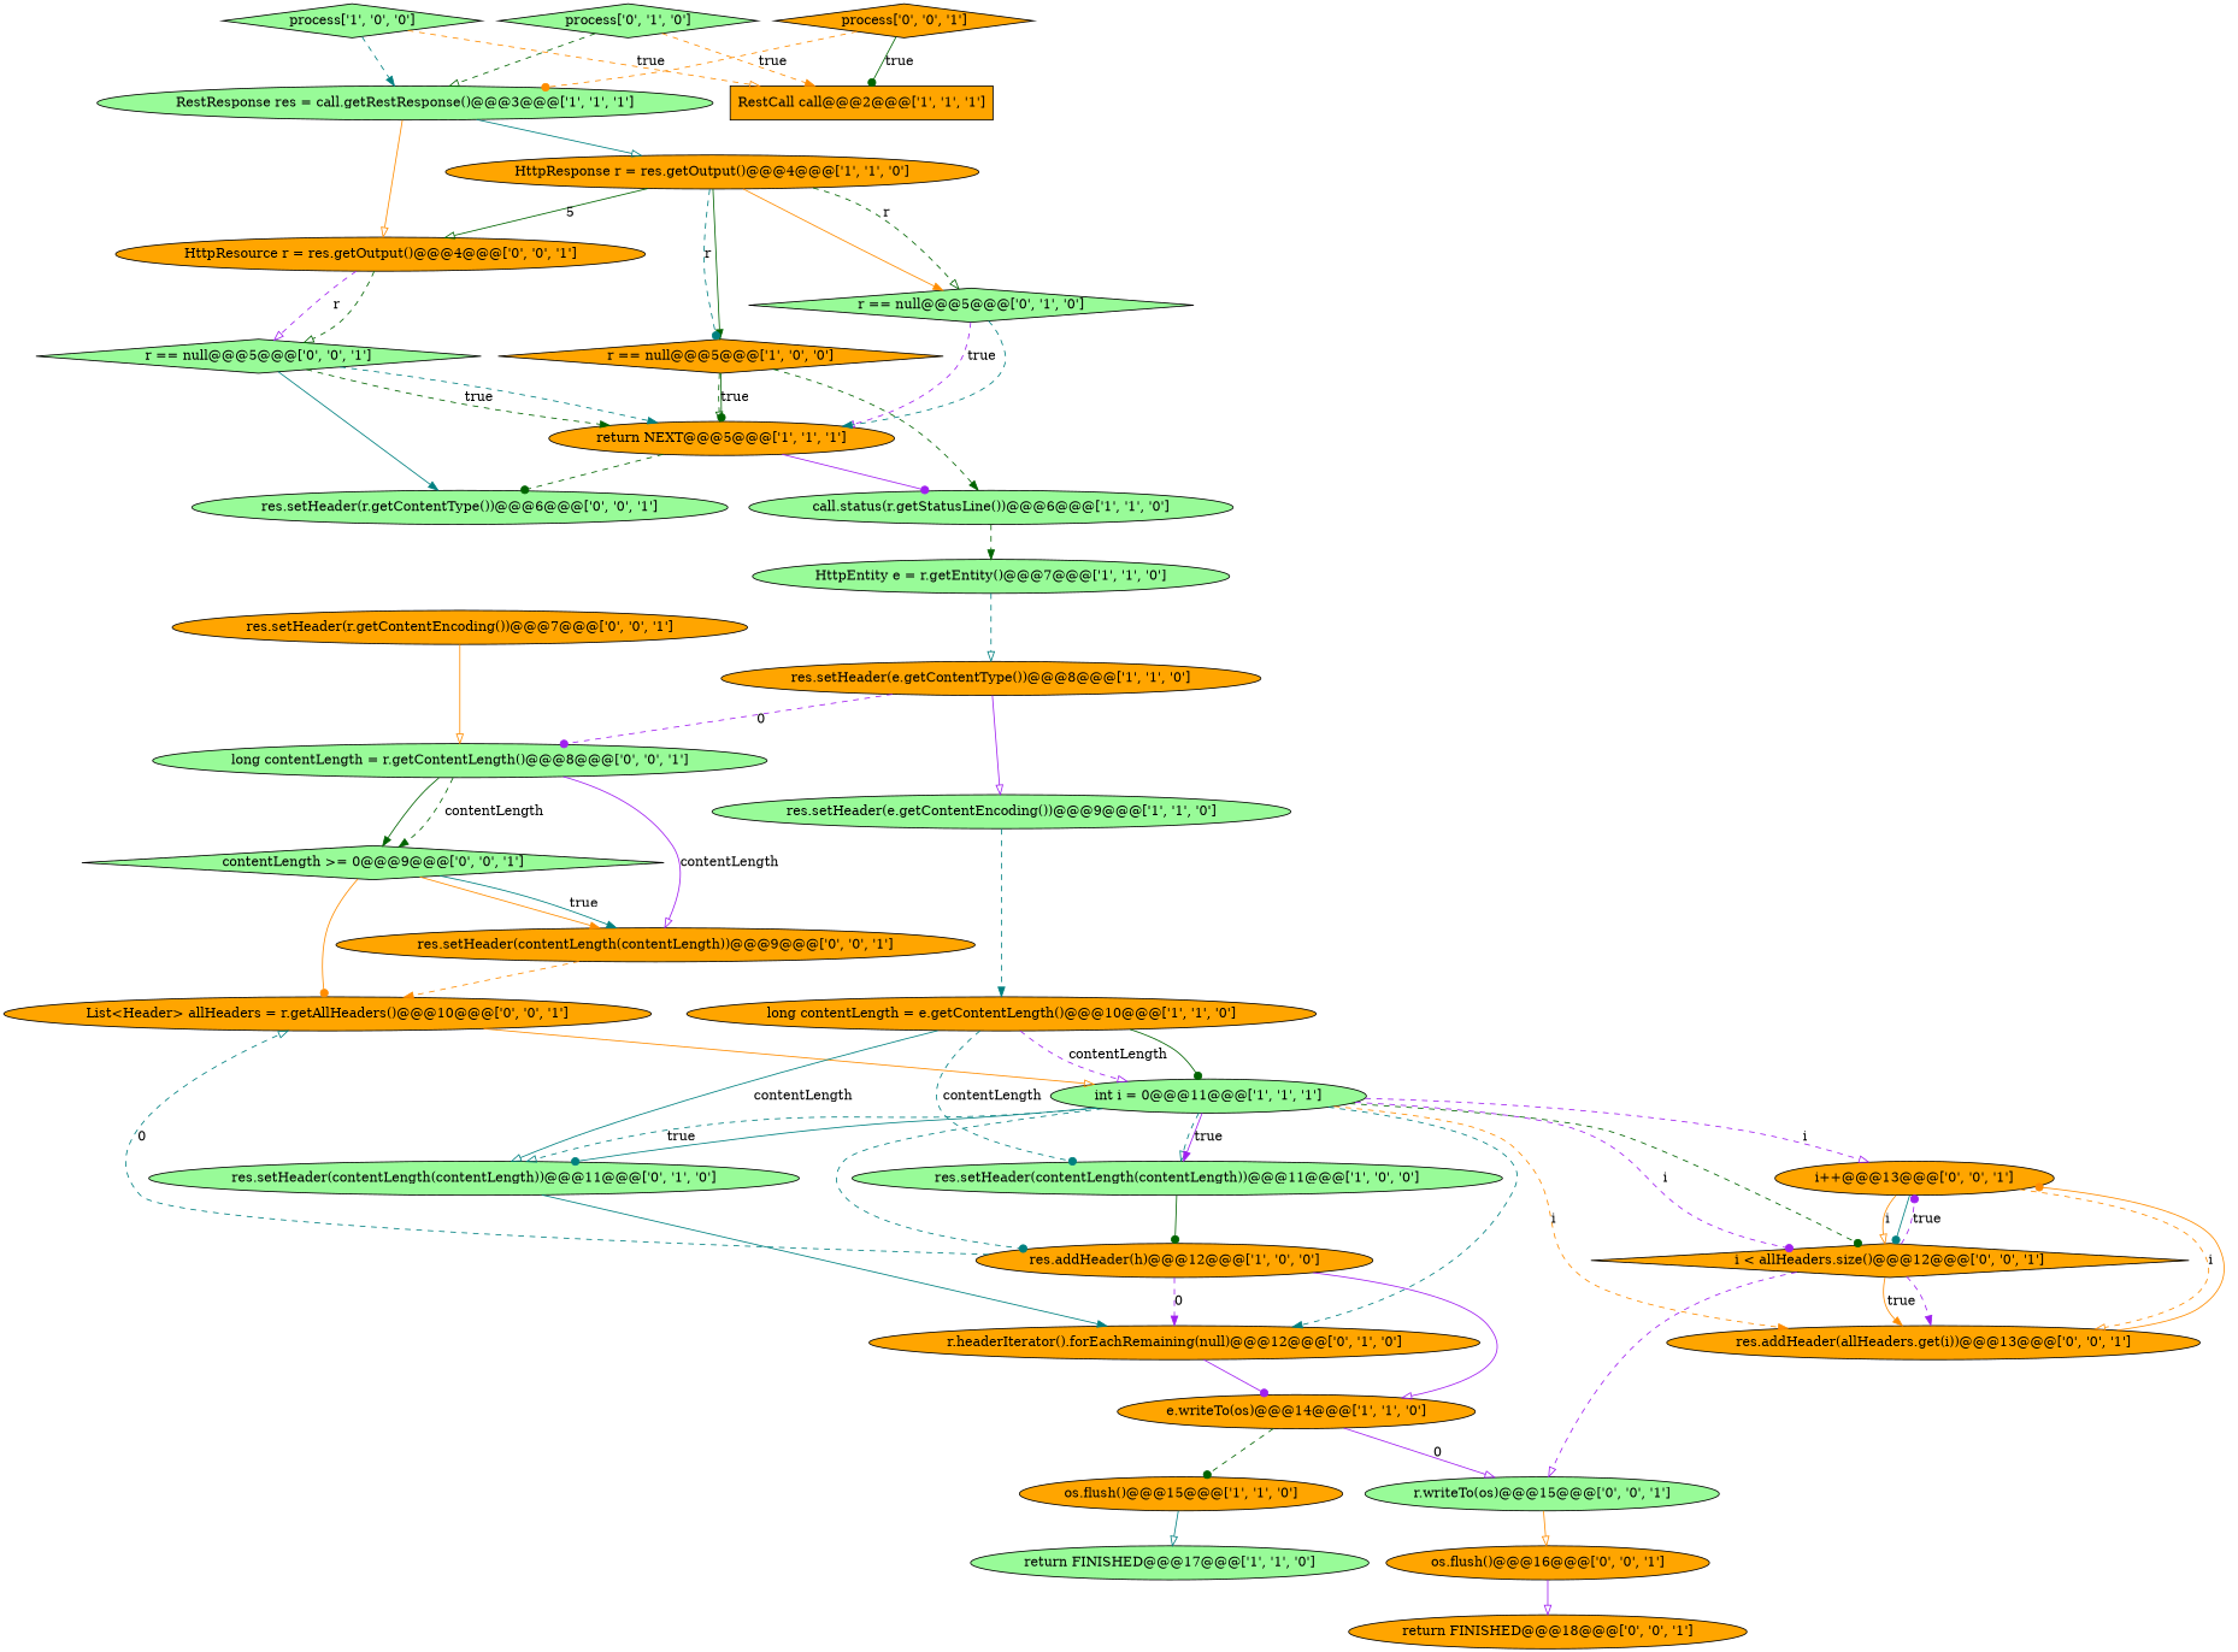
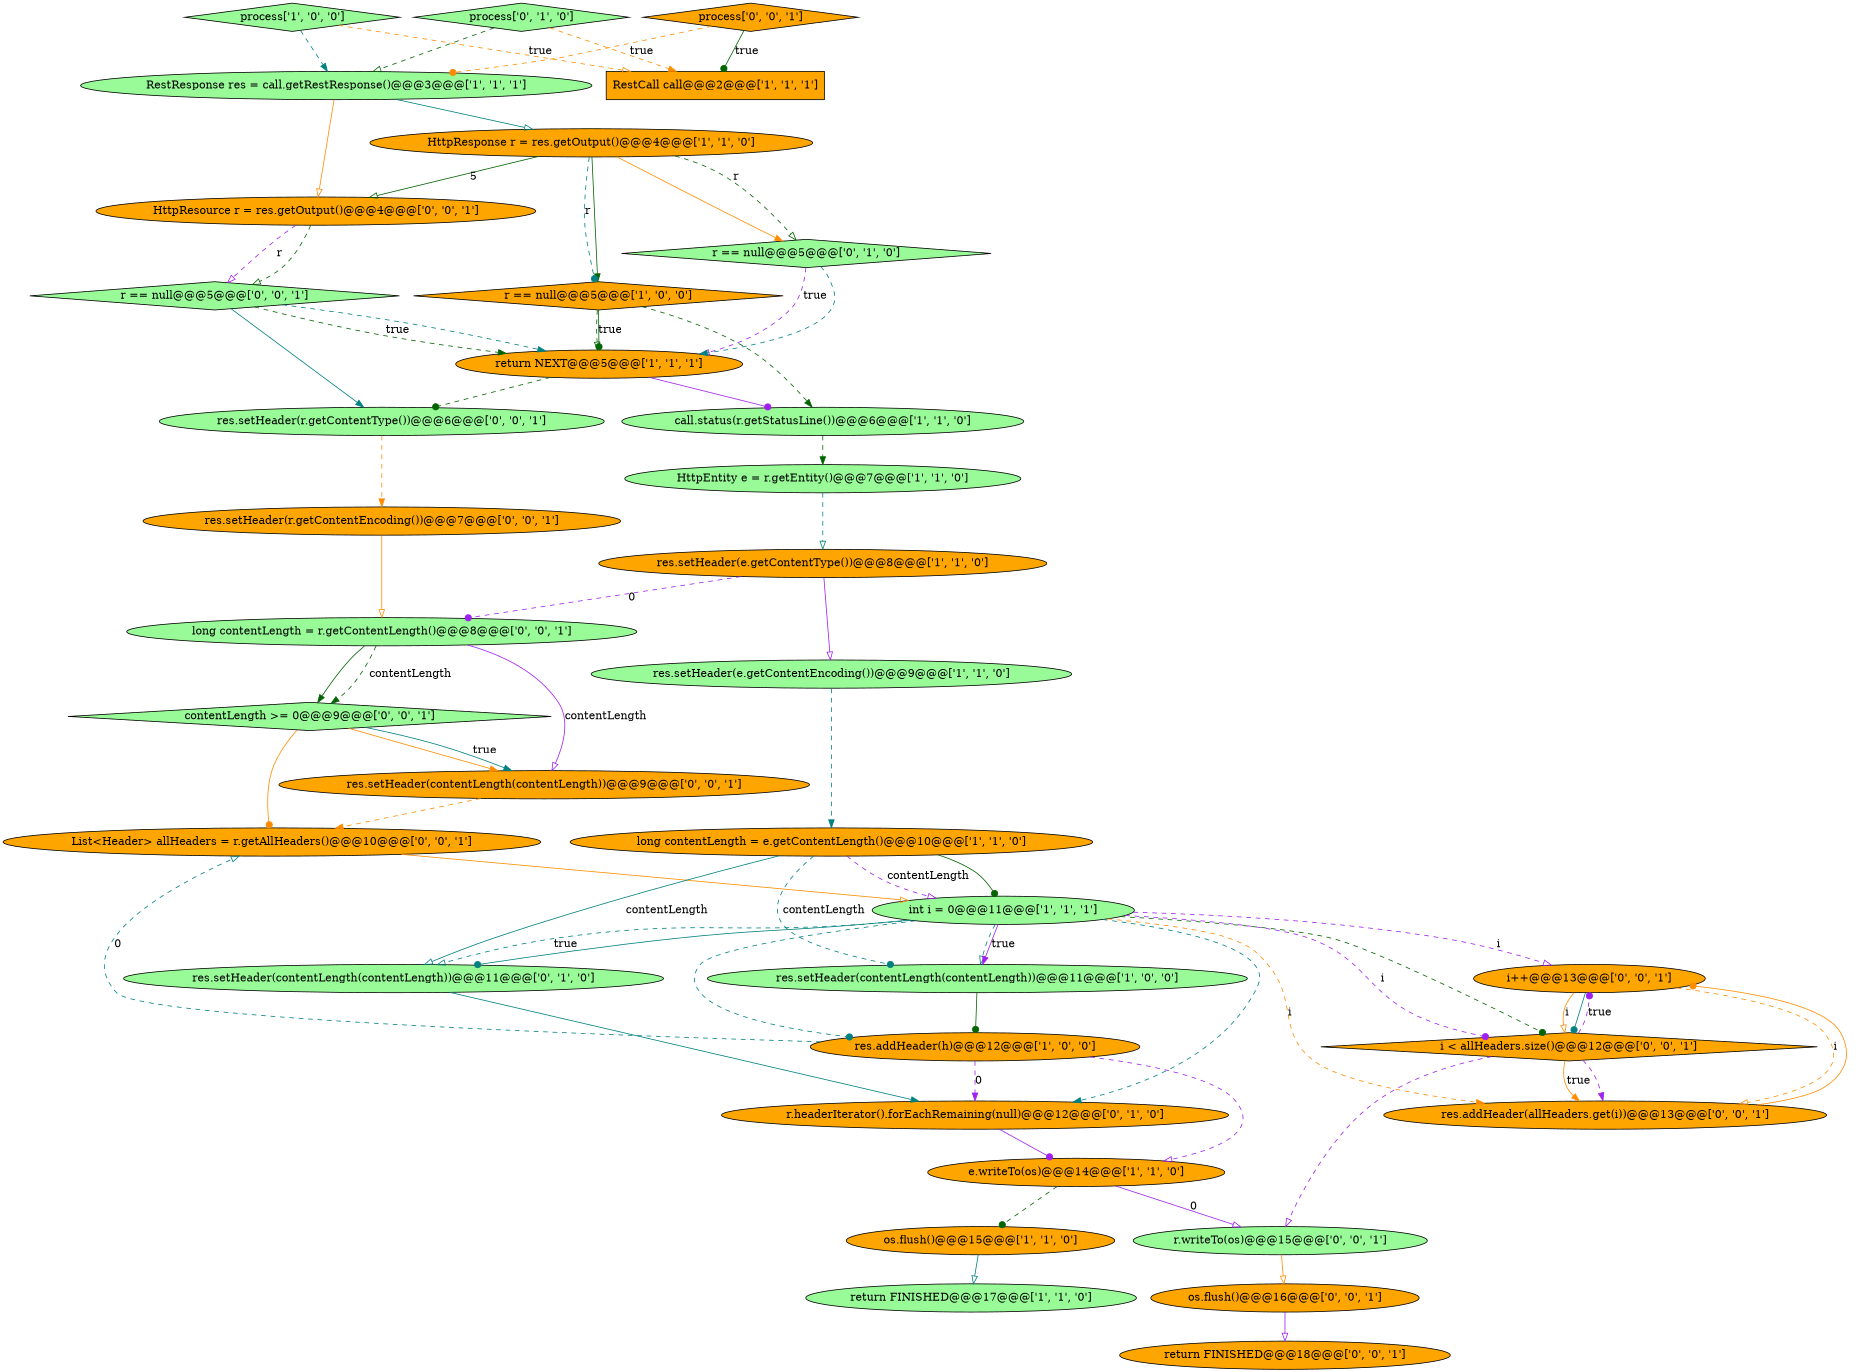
  digraph {
    node [fillcolor=orange shape=ellipse style=filled]
    edge [arrowhead=onormal color=teal style=dashed]
    n1 [fillcolor=palegreen label="HttpEntity e = r.getEntity()@@@7@@@['1', '1', '0']"]
    n2 [label="res.setHeader(e.getContentType())@@@8@@@['1', '1', '0']"]
    n3 [fillcolor=palegreen label="long contentLength = r.getContentLength()@@@8@@@['0', '0', '1']"]
    n4 [fillcolor=palegreen label="res.setHeader(e.getContentEncoding())@@@9@@@['1', '1', '0']"]
    n5 [fillcolor=palegreen label="process['1', '0', '0']" shape=diamond]
    n6 [label="RestCall call@@@2@@@['1', '1', '1']" shape=box]
    n7 [fillcolor=palegreen label="RestResponse res = call.getRestResponse()@@@3@@@['1', '1', '1']"]
    n8 [label="HttpResource r = res.getOutput()@@@4@@@['0', '0', '1']"]
    n9 [label="HttpResponse r = res.getOutput()@@@4@@@['1', '1', '0']"]
    n10 [fillcolor=palegreen label="int i = 0@@@11@@@['1', '1', '1']"]
    n11 [label="i++@@@13@@@['0', '0', '1']"]
    n12 [fillcolor=palegreen label="res.setHeader(contentLength(contentLength))@@@11@@@['0', '1', '0']"]
    n13 [label="res.addHeader(allHeaders.get(i))@@@13@@@['0', '0', '1']"]
    n14 [label="r.headerIterator().forEachRemaining(null)@@@12@@@['0', '1', '0']"]
    n15 [label="i < allHeaders.size()@@@12@@@['0', '0', '1']" shape=diamond]
    n16 [label="res.addHeader(h)@@@12@@@['1', '0', '0']"]
    n17 [fillcolor=palegreen label="res.setHeader(contentLength(contentLength))@@@11@@@['1', '0', '0']"]
    n18 [label="e.writeTo(os)@@@14@@@['1', '1', '0']"]
    n19 [fillcolor=palegreen label="r.writeTo(os)@@@15@@@['0', '0', '1']"]
    n20 [label="List<Header> allHeaders = r.getAllHeaders()@@@10@@@['0', '0', '1']"]
    n21 [fillcolor=palegreen label="contentLength >= 0@@@9@@@['0', '0', '1']" shape=diamond]
    n22 [label="res.setHeader(contentLength(contentLength))@@@9@@@['0', '0', '1']"]
    n23 [label="long contentLength = e.getContentLength()@@@10@@@['1', '1', '0']"]
    n24 [fillcolor=palegreen label="r == null@@@5@@@['0', '0', '1']" shape=diamond]
    n25 [label="return NEXT@@@5@@@['1', '1', '1']"]
    n26 [fillcolor=palegreen label="res.setHeader(r.getContentType())@@@6@@@['0', '0', '1']"]
    n27 [fillcolor=palegreen label="call.status(r.getStatusLine())@@@6@@@['1', '1', '0']"]
    n28 [label="res.setHeader(r.getContentEncoding())@@@7@@@['0', '0', '1']"]
    n29 [label="os.flush()@@@15@@@['1', '1', '0']"]
    n30 [label="os.flush()@@@16@@@['0', '0', '1']"]
    n31 [fillcolor=palegreen label="return FINISHED@@@17@@@['1', '1', '0']"]
    n32 [label="process['0', '0', '1']" shape=diamond]
    n33 [label="return FINISHED@@@18@@@['0', '0', '1']"]
    n34 [fillcolor=palegreen label="process['0', '1', '0']" shape=diamond]
    n35 [fillcolor=palegreen label="r == null@@@5@@@['0', '1', '0']" shape=diamond]
    n36 [label="r == null@@@5@@@['1', '0', '0']" shape=diamond]
    n1 -> n2
    n2 -> n3 [arrowhead=dot color=purple label=0]
    n2 -> n4 [color=purple style=solid]
    n3 -> n21 [arrowhead=normal color=darkgreen style=solid]
    n3 -> n21 [arrowhead=normal color=darkgreen label=contentLength]
    n3 -> n22 [color=purple label=contentLength style=solid]
    n4 -> n23 [arrowhead=normal]
    n5 -> n6 [color=darkorange label=true]
    n5 -> n7 [arrowhead=normal]
    n7 -> n8 [color=darkorange style=solid]
    n7 -> n9 [style=solid]
    n8 -> n24 [color=purple label=r]
    n8 -> n24 [color=darkgreen]
    n9 -> n8 [color=darkgreen label=5 style=solid]
    n9 -> n35 [color=darkgreen label=r]
    n9 -> n35 [arrowhead=normal color=darkorange style=solid]
    n9 -> n36 [arrowhead=normal color=darkgreen style=solid]
    n9 -> n36 [arrowhead=dot label=r]
    n10 -> n11 [color=purple label=i]
    n10 -> n12 [arrowhead=dot style=solid]
    n10 -> n12 [label=true]
    n10 -> n13 [arrowhead=normal color=darkorange label=i]
    n10 -> n14 [arrowhead=normal]
    n10 -> n15 [arrowhead=dot color=purple label=i]
    n10 -> n15 [arrowhead=dot color=darkgreen]
    n10 -> n16 [arrowhead=dot]
    n10 -> n17
    n10 -> n17 [arrowhead=normal color=purple label=true style=solid]
    n11 -> n13 [color=darkorange label=i]
    n11 -> n15 [color=darkorange label=i style=solid]
    n11 -> n15 [arrowhead=dot style=solid]
    n12 -> n14 [arrowhead=normal style=solid]
    n13 -> n11 [arrowhead=dot color=darkorange style=solid]
    n14 -> n18 [arrowhead=dot color=purple style=solid]
    n15 -> n11 [arrowhead=dot color=purple label=true]
    n15 -> n13 [arrowhead=normal color=purple]
    n15 -> n13 [arrowhead=normal color=darkorange label=true style=solid]
    n15 -> n19 [color=purple]
    n16 -> n14 [arrowhead=normal color=purple label=0]
-   n16 -> n18 [color=purple style=solid]
+   n16 -> n18 [color=purple]
    n16 -> n20 [label=0]
    n17 -> n16 [arrowhead=dot color=darkgreen style=solid]
    n18 -> n19 [color=purple label=0 style=solid]
    n18 -> n29 [arrowhead=dot color=darkgreen]
    n19 -> n30 [color=darkorange style=solid]
    n20 -> n10 [color=darkorange style=solid]
    n21 -> n20 [arrowhead=dot color=darkorange style=solid]
    n21 -> n22 [arrowhead=normal color=darkorange style=solid]
    n21 -> n22 [arrowhead=normal label=true style=solid]
    n22 -> n20 [arrowhead=normal color=darkorange]
    n23 -> n10 [arrowhead=dot color=darkgreen style=solid]
    n23 -> n10 [color=purple label=contentLength]
    n23 -> n12 [label=contentLength style=solid]
    n23 -> n17 [arrowhead=dot label=contentLength]
    n24 -> n25 [arrowhead=normal]
    n24 -> n25 [arrowhead=normal color=darkgreen label=true]
    n24 -> n26 [arrowhead=normal style=solid]
    n25 -> n26 [arrowhead=dot color=darkgreen]
    n25 -> n27 [arrowhead=dot color=purple style=solid]
+   n26 -> n28 [arrowhead=normal color=darkorange]
    n27 -> n1 [arrowhead=normal color=darkgreen]
    n28 -> n3 [color=darkorange style=solid]
    n29 -> n31 [style=solid]
    n30 -> n33 [color=purple style=solid]
    n32 -> n6 [arrowhead=dot color=darkgreen label=true style=solid]
    n32 -> n7 [arrowhead=dot color=darkorange]
    n34 -> n6 [arrowhead=normal color=darkorange label=true]
    n34 -> n7 [color=darkgreen]
    n35 -> n25 [color=purple label=true]
    n35 -> n25 [arrowhead=normal]
    n36 -> n25 [arrowhead=dot color=darkgreen label=true style=solid]
    n36 -> n25 [color=darkgreen]
    n36 -> n27 [arrowhead=normal color=darkgreen]
  }
